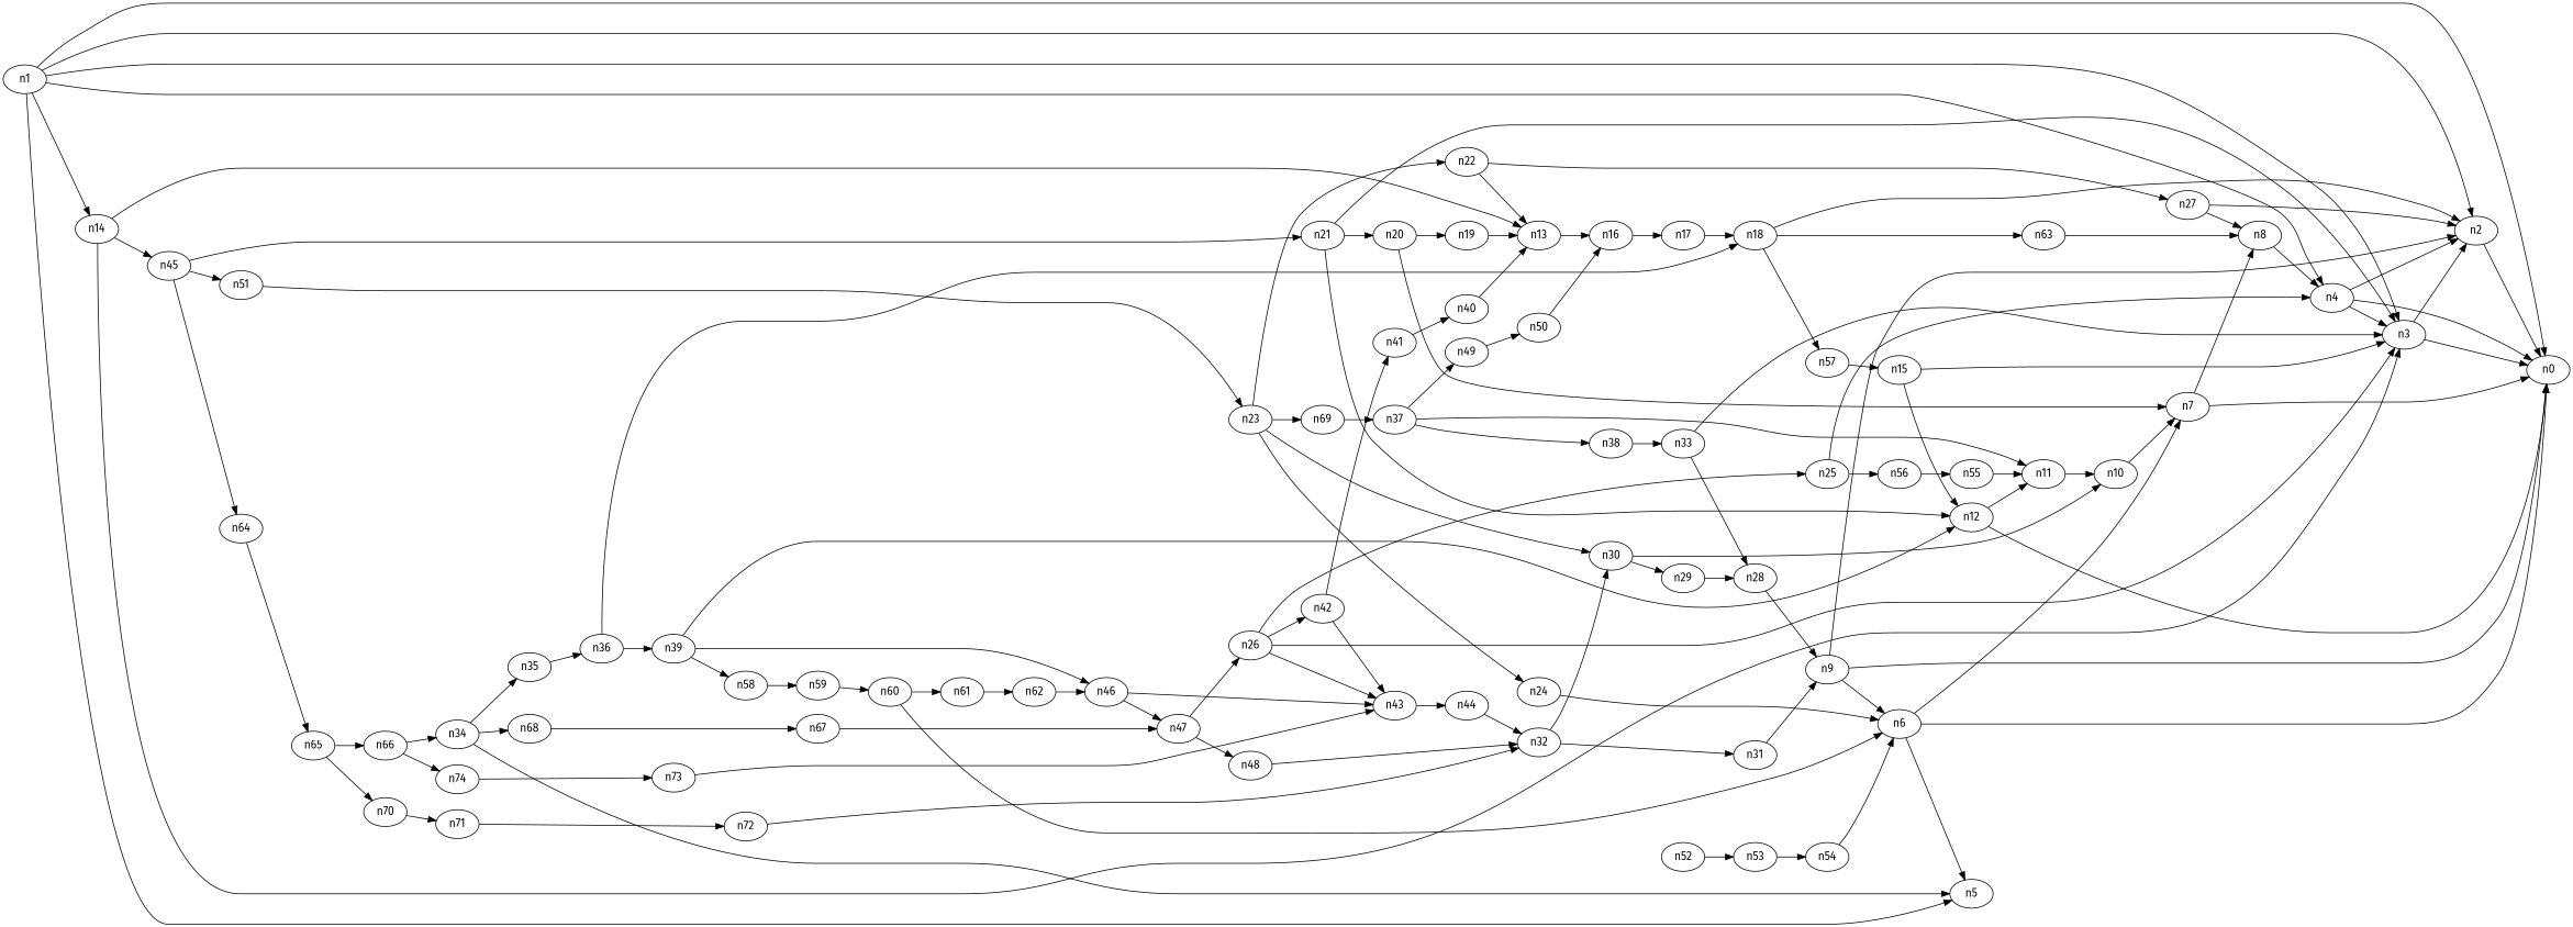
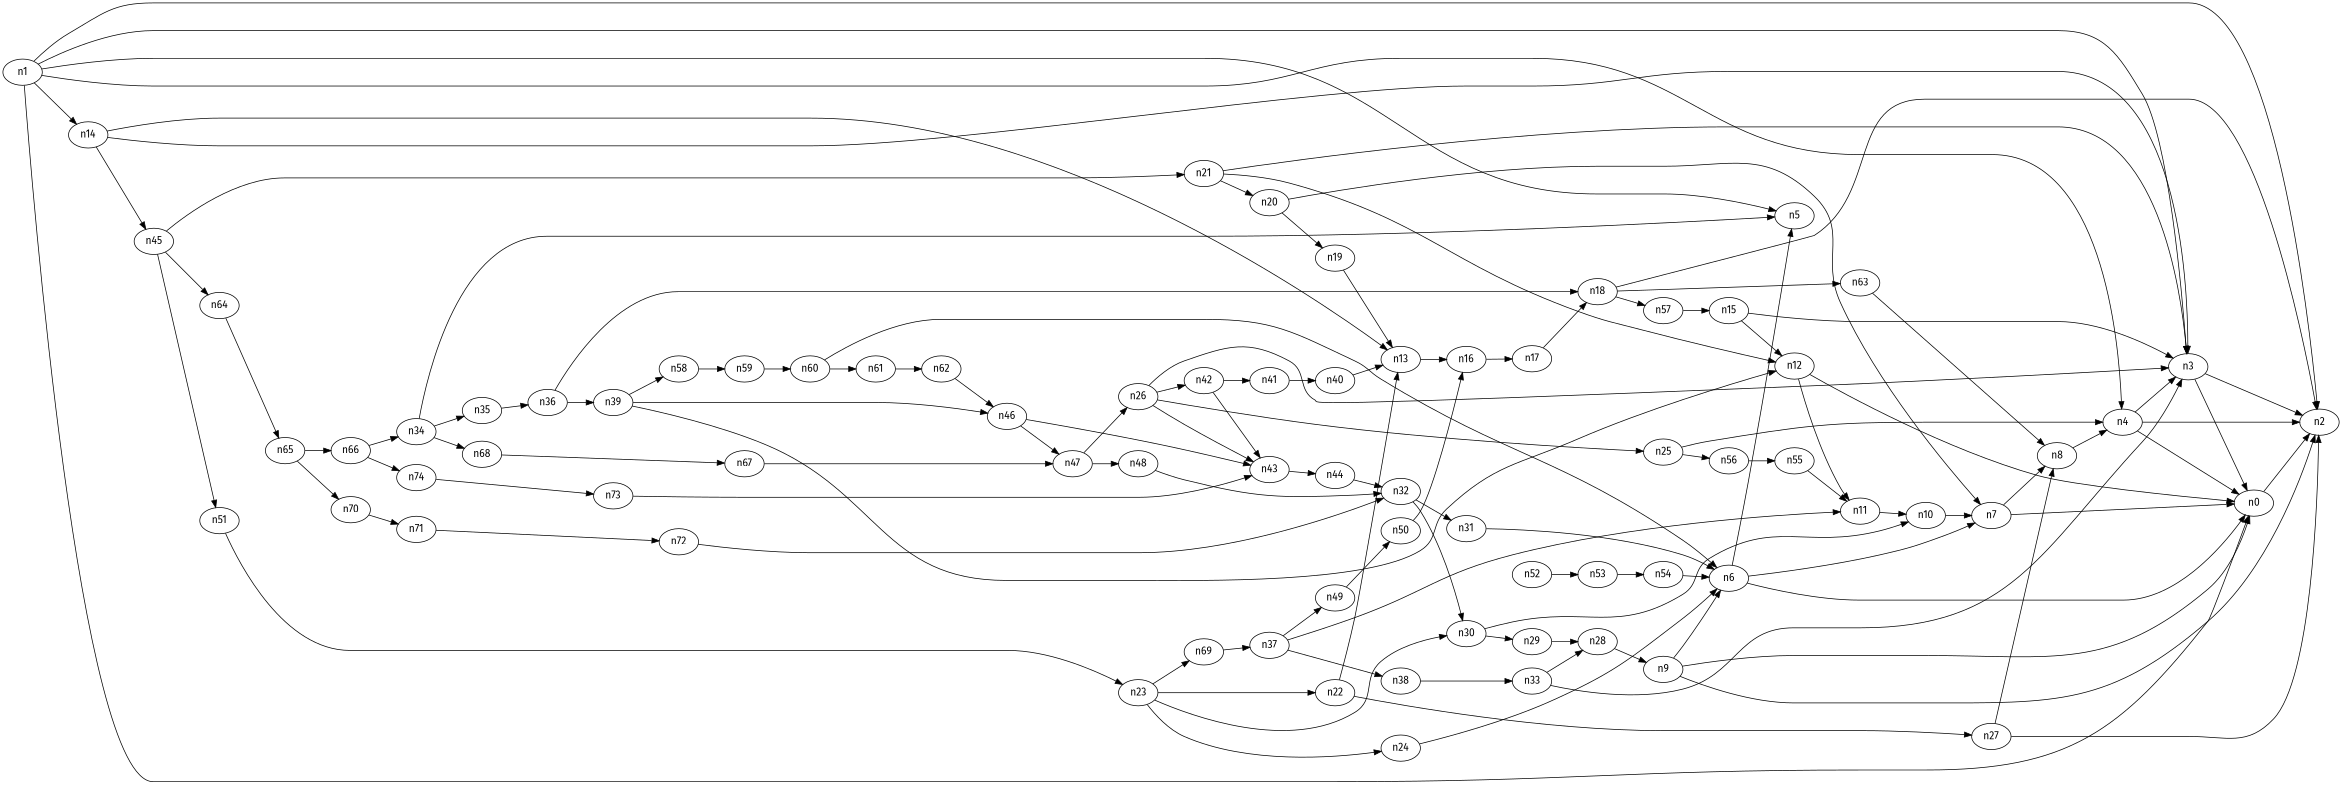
  digraph {
    fontname="Fira Sans"
    rankdir=LR
    node [fontname="Fira Sans"]
    edge [fontname="Fira Sans"]
    n1
    n0
    n2
    n3
    n4
    n5
    n14
    n13
    n45
    n16
    n51
    n21
    n64
    n23
    n17
    n6
    n7
    n8
    n9
    n52
    n53
    n54
    n10
    n11
    n12
    n18
    n20
    n65
    n22
    n24
    n30
    n69
    n15
    n57
    n63
    n19
    n27
    n29
    n37
    n28
    n38
    n49
    n25
    n56
    n55
    n26
    n42
    n43
    n41
    n44
    n40
    n32
    n31
    n33
    n34
    n35
    n68
    n36
    n67
    n39
    n47
    n46
    n58
    n59
    n50
    n48
    n60
    n66
    n70
    n61
    n62
    n74
    n71
    n73
    n72
    n1 -> n0
    n1 -> n2
    n1 -> n3
    n1 -> n4
    n1 -> n5
    n1 -> n14
-   n2 -> n0
+   n0 -> n2
    n3 -> n0
    n3 -> n2
    n4 -> n0
    n4 -> n2
    n4 -> n3
    n14 -> n3
    n14 -> n13
    n14 -> n45
    n13 -> n16
    n45 -> n51
    n45 -> n21
    n45 -> n64
    n16 -> n17
    n51 -> n23
    n21 -> n3
    n21 -> n12
    n21 -> n20
    n64 -> n65
    n23 -> n22
    n23 -> n24
    n23 -> n30
    n23 -> n69
    n17 -> n18
    n6 -> n0
    n6 -> n5
    n6 -> n7
    n7 -> n0
    n7 -> n8
    n8 -> n4
    n9 -> n0
    n9 -> n2
    n9 -> n6
    n52 -> n53
    n53 -> n54
    n54 -> n6
    n10 -> n7
    n11 -> n10
    n12 -> n0
    n12 -> n11
    n18 -> n2
    n18 -> n57
    n18 -> n63
    n20 -> n7
    n20 -> n19
    n65 -> n66
    n65 -> n70
    n22 -> n13
    n22 -> n27
    n24 -> n6
    n30 -> n10
    n30 -> n29
    n69 -> n37
    n15 -> n3
    n15 -> n12
    n57 -> n15
    n63 -> n8
    n19 -> n13
    n27 -> n2
    n27 -> n8
    n29 -> n28
    n37 -> n11
    n37 -> n38
    n37 -> n49
    n28 -> n9
    n38 -> n33
    n49 -> n50
    n25 -> n4
    n25 -> n56
    n56 -> n55
    n55 -> n11
    n26 -> n3
    n26 -> n25
    n26 -> n42
    n26 -> n43
    n42 -> n43
    n42 -> n41
    n43 -> n44
    n41 -> n40
    n44 -> n32
    n40 -> n13
    n32 -> n30
    n32 -> n31
-   n31 -> n9
+   n31 -> n6
    n33 -> n3
    n33 -> n28
    n34 -> n5
    n34 -> n35
    n34 -> n68
    n35 -> n36
    n68 -> n67
    n36 -> n18
    n36 -> n39
    n67 -> n47
    n39 -> n12
    n39 -> n46
    n39 -> n58
    n47 -> n26
    n47 -> n48
    n46 -> n43
    n46 -> n47
    n58 -> n59
    n59 -> n60
    n50 -> n16
    n48 -> n32
    n60 -> n6
    n60 -> n61
    n66 -> n34
    n66 -> n74
    n70 -> n71
    n61 -> n62
    n62 -> n46
    n74 -> n73
    n71 -> n72
    n73 -> n43
    n72 -> n32
  }
